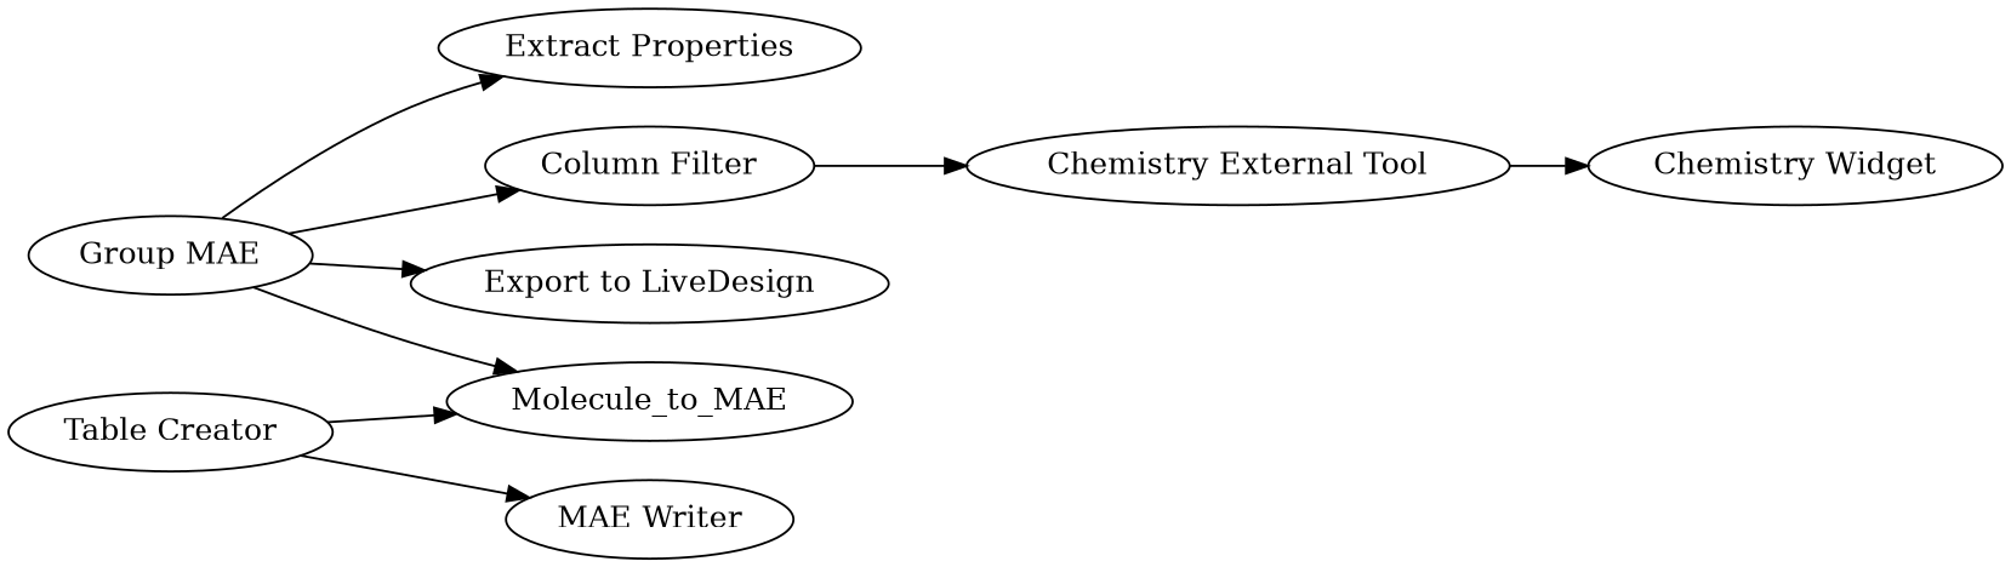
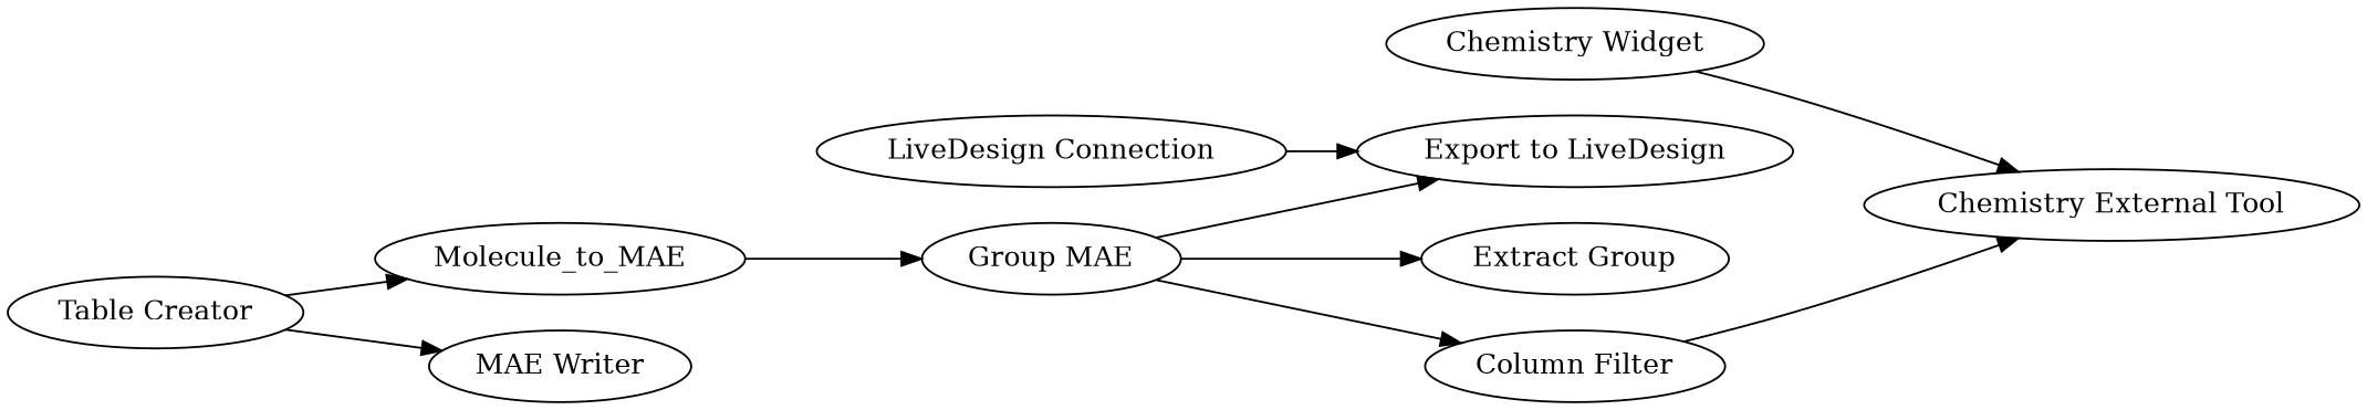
  digraph {
    rankdir=LR
    n1 [label=Molecule_to_MAE]
    n2 [label="Group MAE"]
-   n3 [label="Extract Properties"]
+   n3 [label="Extract Group"]
    n4 [label="Column Filter"]
    n5 [label="Export to LiveDesign"]
    n6 [label="Chemistry External Tool"]
    n7 [label="Table Creator"]
    n8 [label="MAE Writer"]
+   n9 [label="LiveDesign Connection"]
    n10 [label="Chemistry Widget"]
-   n2 -> n1
+   n1 -> n2
    n2 -> n3
    n2 -> n4
    n2 -> n5
    n4 -> n6
    n7 -> n1
    n7 -> n8
-   n6 -> n10
+   n9 -> n5
+   n10 -> n6
  }
